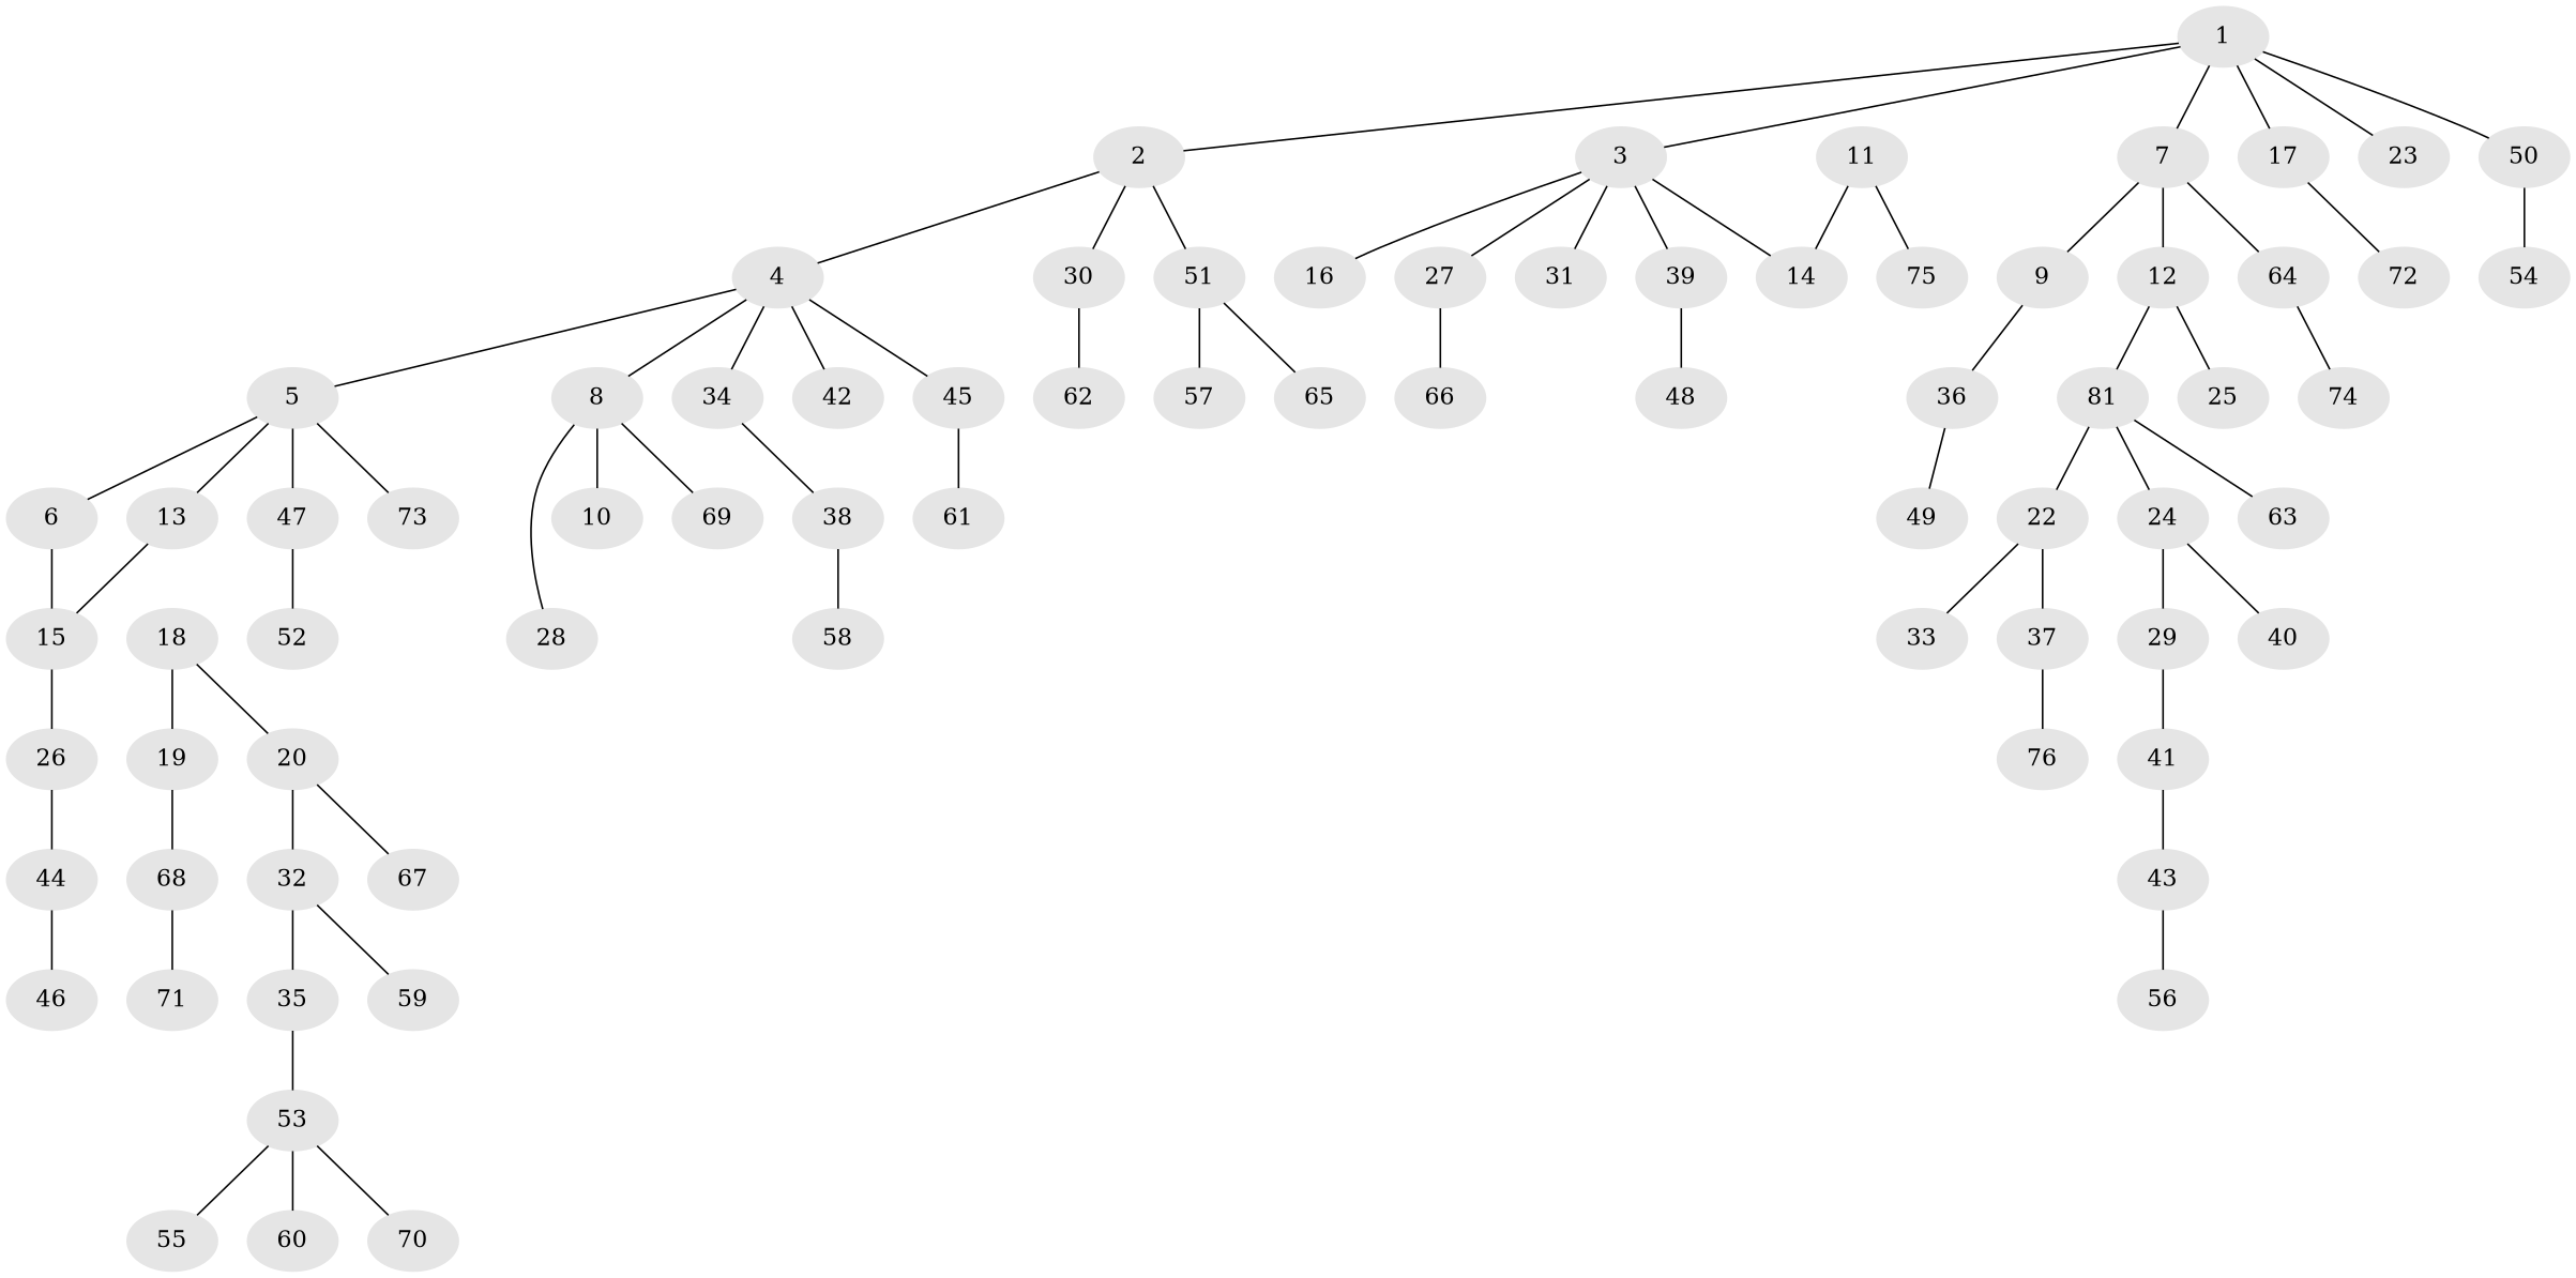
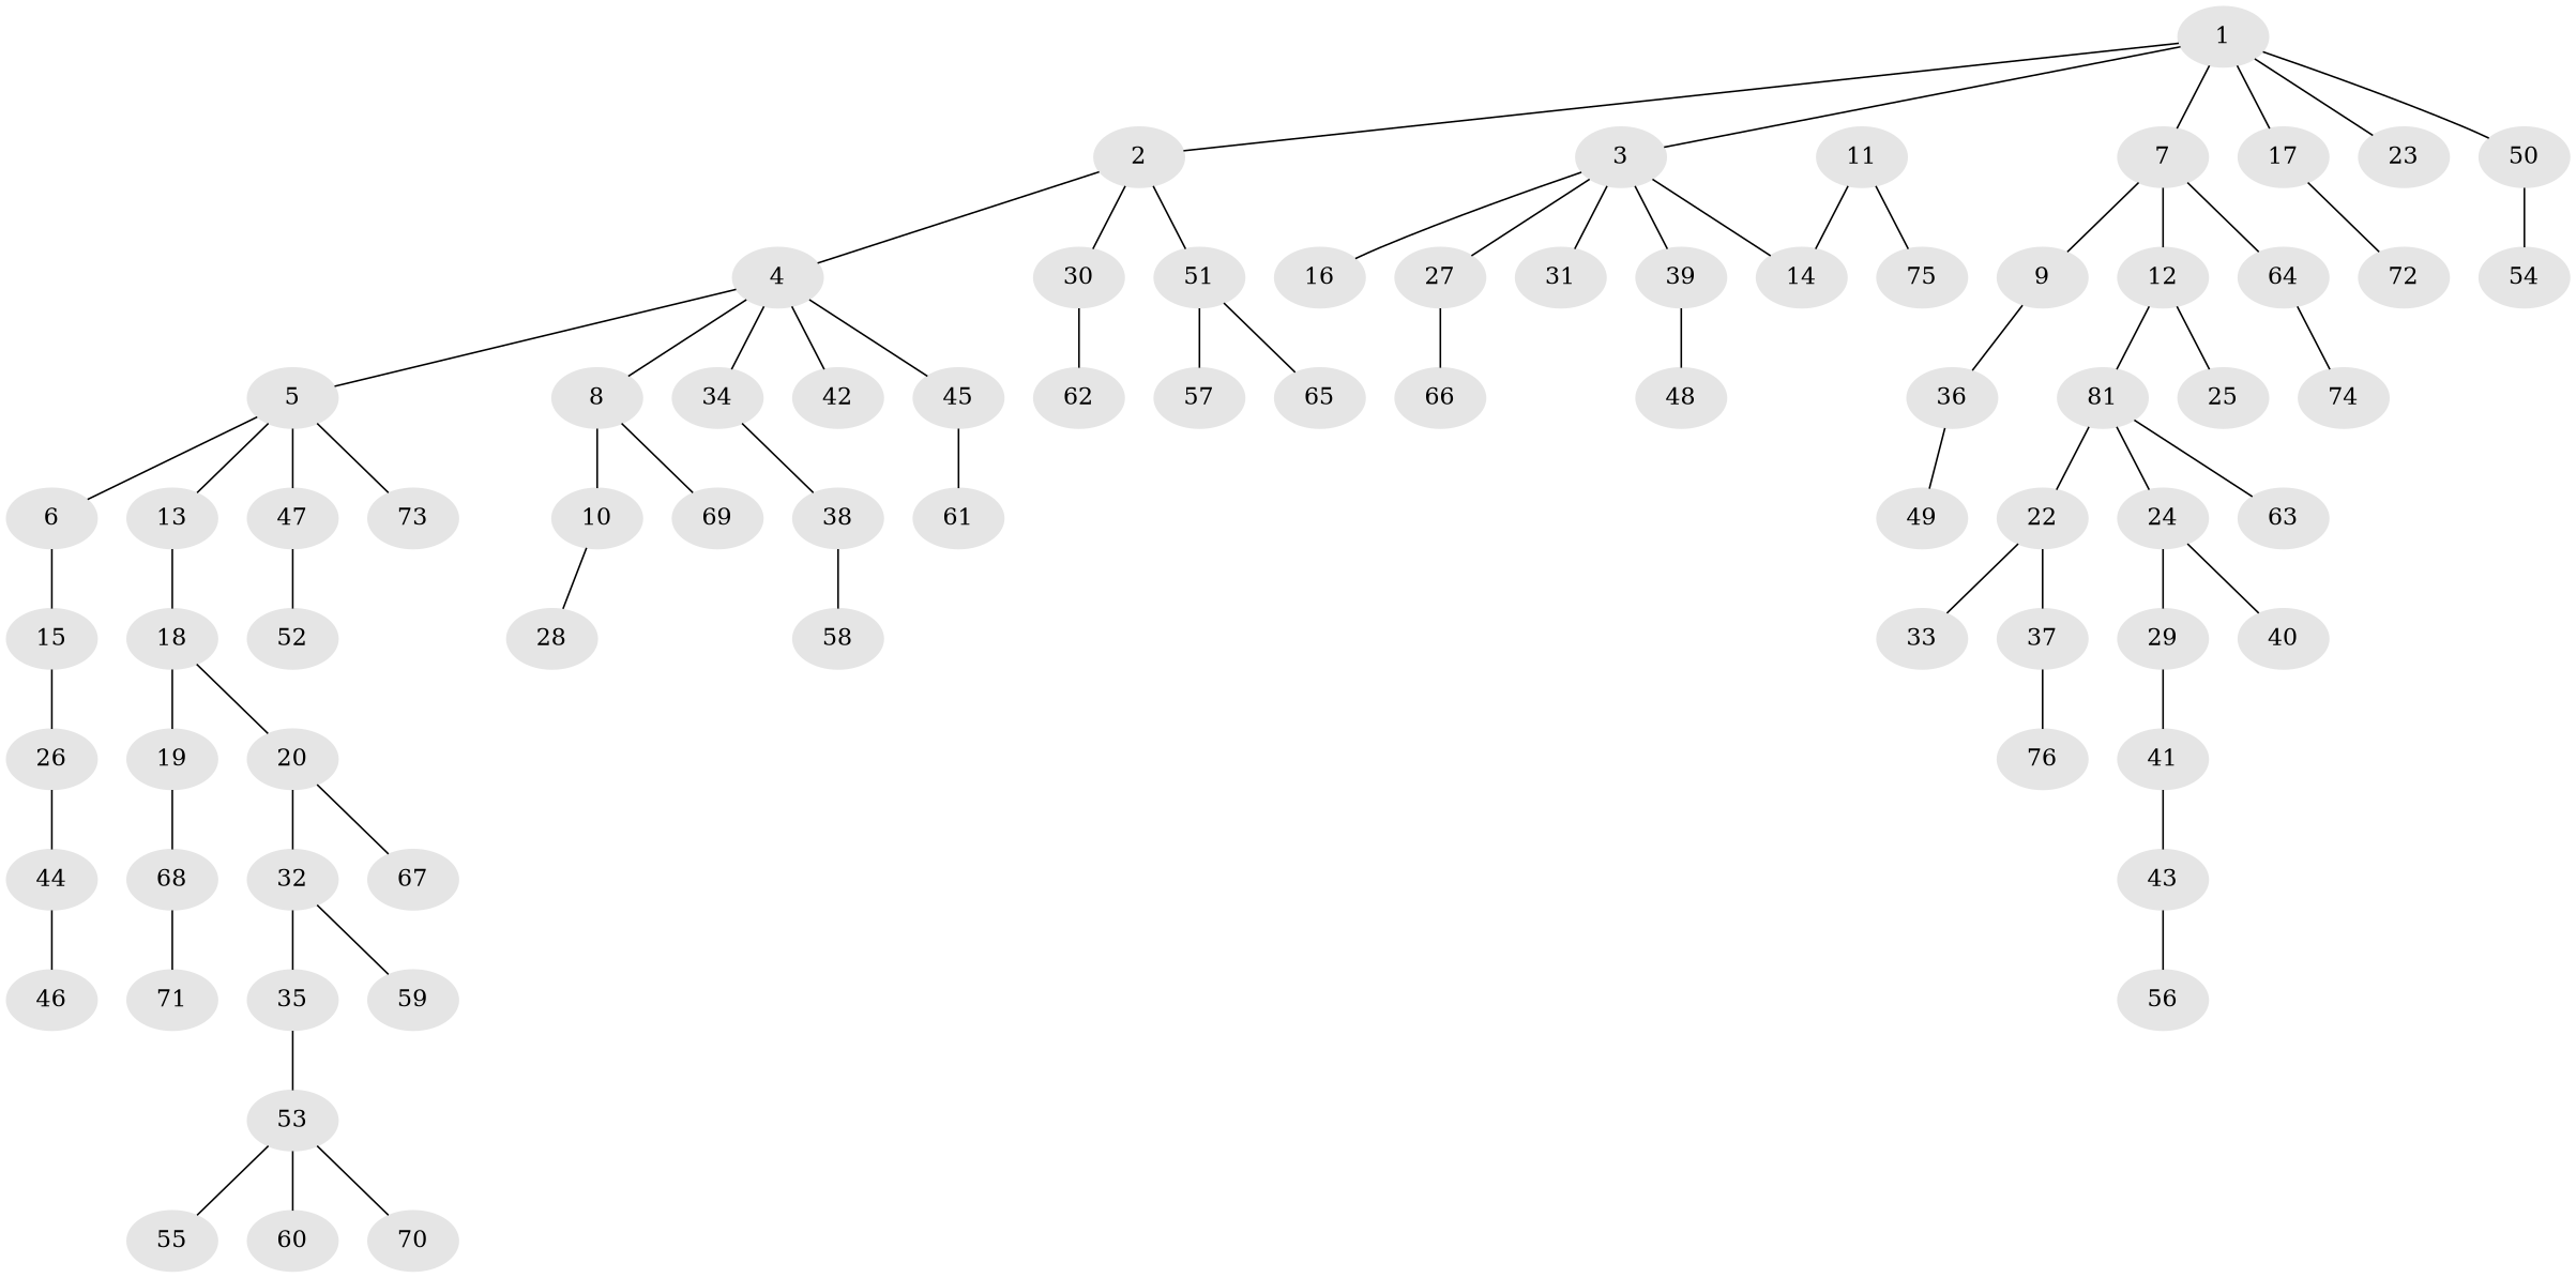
  graph {
    node [color=gray90 style=filled]
    1
    2
    3
    7
    17
    23
    50
    4
    30
    51
    16
    27
    31
    39
    14
    9
    12
    64
    72
    54
    5
    8
    34
    42
    45
    62
    57
    65
    11
    75
    66
    48
    6
    13
    47
    73
    10
    28
    69
    38
    61
    15
    18
    52
    26
    36
    n47 [label=81]
    25
    74
    49
    22
    24
    63
    19
    20
    44
    68
    32
    67
    71
    35
    59
    33
    37
    29
    40
    76
    41
    46
    43
    53
    58
    55
    60
    70
    56
    1 -- 2
    1 -- 3
    1 -- 7
    1 -- 17
    1 -- 23
    1 -- 50
    2 -- 4
    2 -- 30
    2 -- 51
    3 -- 16
    3 -- 27
    3 -- 31
    3 -- 39
    3 -- 14
    7 -- 9
    7 -- 12
    7 -- 64
    17 -- 72
    50 -- 54
    4 -- 5
    4 -- 8
    4 -- 34
    4 -- 42
    4 -- 45
    30 -- 62
    51 -- 57
    51 -- 65
    27 -- 66
    39 -- 48
    9 -- 36
    12 -- n47
    12 -- 25
    64 -- 74
    5 -- 6
    5 -- 13
    5 -- 47
    5 -- 73
    8 -- 10
-   8 -- 28
+   10 -- 28
    8 -- 69
    34 -- 38
    45 -- 61
    11 -- 14
    11 -- 75
    6 -- 15
-   13 -- 15
+   13 -- 18
    47 -- 52
    38 -- 58
    15 -- 26
    18 -- 19
    18 -- 20
    26 -- 44
    36 -- 49
    n47 -- 22
    n47 -- 24
    n47 -- 63
    22 -- 33
    22 -- 37
    24 -- 29
    24 -- 40
    19 -- 68
    20 -- 32
    20 -- 67
    44 -- 46
    68 -- 71
    32 -- 35
    32 -- 59
    35 -- 53
    37 -- 76
    29 -- 41
    41 -- 43
    43 -- 56
    53 -- 55
    53 -- 60
    53 -- 70
  }
